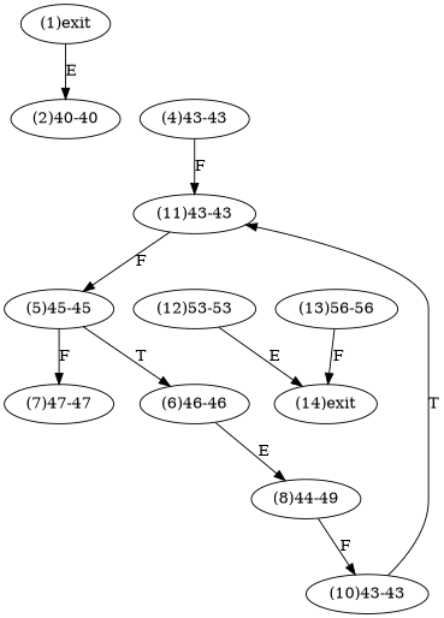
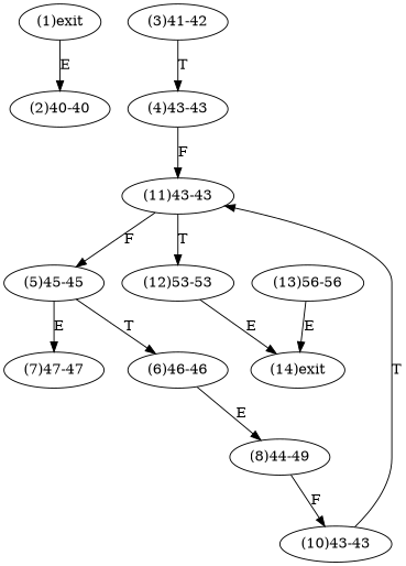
  digraph {
    n1 [label="(1)exit"]
    n2 [label="(2)40-40"]
+   n3 [label="(3)41-42"]
    n4 [label="(4)43-43"]
    n5 [label="(13)56-56"]
    n6 [label="(14)exit"]
    n7 [label="(11)43-43"]
    n8 [label="(5)45-45"]
    n9 [label="(12)53-53"]
    n10 [label="(6)46-46"]
    n11 [label="(7)47-47"]
    n12 [label="(8)44-49"]
    n13 [label="(10)43-43"]
    n1 -> n2 [label=E]
+   n3 -> n4 [label=T]
    n4 -> n7 [label=F]
-   n5 -> n6 [label=F]
+   n5 -> n6 [label=E]
    n7 -> n8 [label=F]
+   n7 -> n9 [label=T]
    n8 -> n10 [label=T]
-   n8 -> n11 [label=F]
+   n8 -> n11 [label=E]
    n9 -> n6 [label=E]
    n10 -> n12 [label=E]
    n12 -> n13 [label=F]
    n13 -> n7 [label=T]
  }
